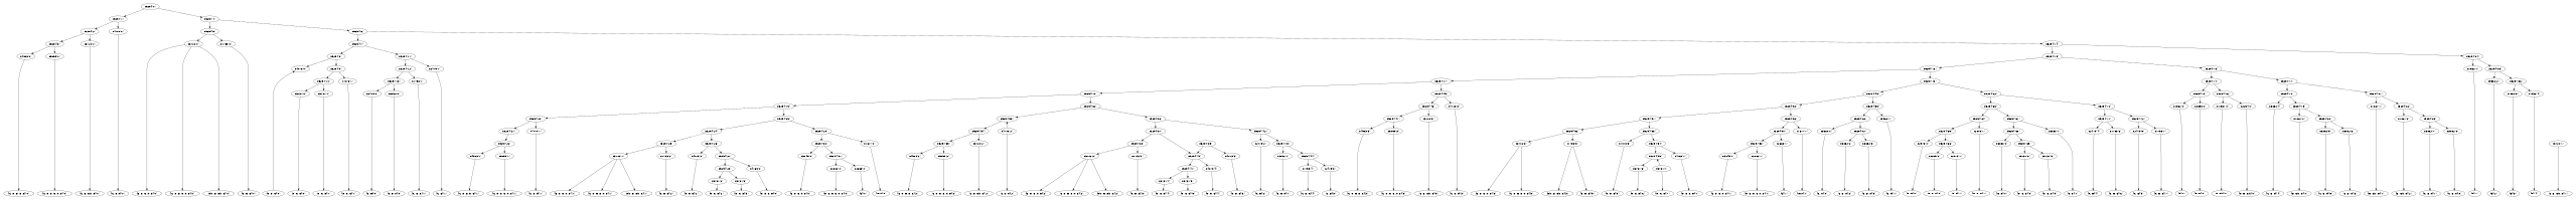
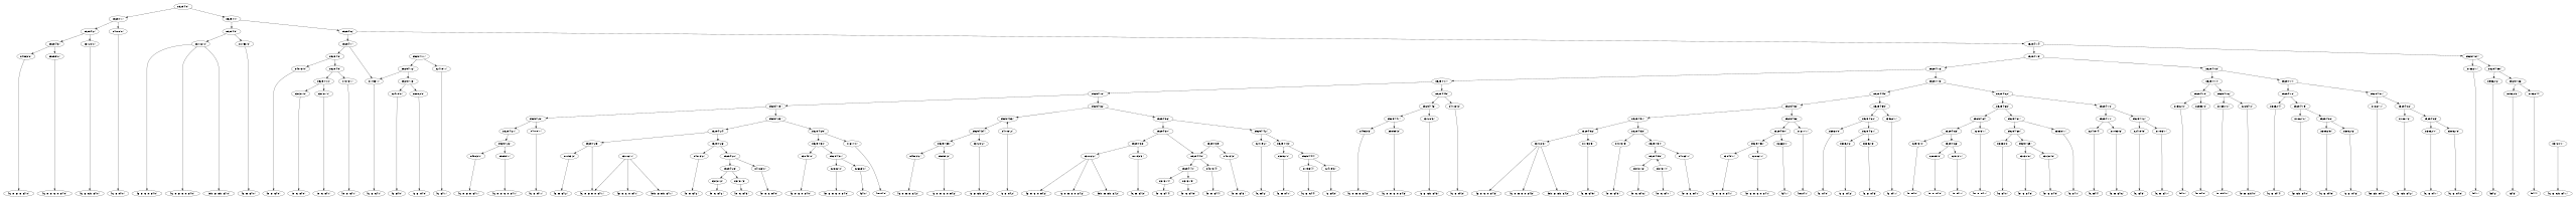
  digraph {
    "L5294(0)"
    "L5294(1)"
    "L5294(4)"
    "L5294(2)"
    "L4708(0)"
    "L5294(5)"
    "L5294(6)"
    "L5294(3)"
    "L3720(0)"
    "L3702(0)"
    "L1753(0)"
    "L5294(7)"
    "L5294(14)"
    "L4983(0)"
    "L5059(0)"
    "L5294(8)"
    "L5294(11)"
    "L5294(15)"
    "L5294(84)"
    "L4073(0)"
    "L5294(9)"
    "L5294(12)"
    "L2419(1)"
    "L5294(16)"
    "L5294(73)"
    "L1532(1)"
    "L5294(85)"
    "L5294(10)"
    "L4073(1)"
    "L5294(13)"
    "L1753(1)"
    "L5294(17)"
    "L5294(48)"
    "L5294(74)"
    "L5294(77)"
    n36 [label="L9532(2)"]
    "L5294(86)"
    "L3731(0)"
    "L3731(1)"
    "L2419(0)"
    "L3852(0)"
    "L5294(18)"
    "L5294(45)"
    "L5294(49)"
    "L5294(62)"
    "L5294(75)"
    "L5294(76)"
    "L5294(78)"
    "L5294(81)"
    "L1532(3)"
    "L1532(4)"
    "L5294(19)"
    "L5294(32)"
    "L5294(46)"
    "L4708(3)"
    "L5294(50)"
    "L5294(59)"
    "L5294(63)"
    "L5294(70)"
    "L1532(0)"
    "L2593(0)"
    "L-1351(0)"
    "L2254(0)"
    "L3852(4)"
    "L5294(79)"
    "L1867(1)"
    "L5294(82)"
    "L5294(20)"
    "L5294(23)"
    "L5294(33)"
    "L5294(36)"
    "L5294(47)"
    "L3720(3)"
    "L5294(51)"
    "L5294(56)"
    "L5294(60)"
    "L3560(1)"
    "L5294(64)"
    "L5294(67)"
    "L5294(71)"
    "L5294(72)"
    "L1867(0)"
    "L5294(80)"
    "L1867(2)"
    "L5294(83)"
    "L5294(21)"
    "L4708(1)"
    "L5294(24)"
    "L5294(29)"
    "L5294(34)"
    "L4708(2)"
    "L5294(37)"
    "L5294(42)"
    "L4983(3)"
    "L5059(3)"
    "L5294(52)"
    "L5294(53)"
    "L5294(57)"
    "L1617(1)"
    "L3560(0)"
    "L5294(61)"
    "L5294(65)"
    "L2805(1)"
    "L5294(68)"
    "L3838(1)"
    "L2419(4)"
    "L1753(6)"
    "L2419(5)"
    "L1753(7)"
    "L3852(5)"
    "L3852(6)"
    "L3852(7)"
    "L3852(8)"
    "L5294(22)"
    "L3720(1)"
    "L5294(25)"
    "L5294(26)"
    "L5294(30)"
    "L1617(0)"
    "L5294(35)"
    "L3720(2)"
    "L5294(38)"
    "L5294(39)"
    "L2419(2)"
    "L5294(43)"
    "L3702(3)"
    "L1753(5)"
    "L4073(5)"
    "L5294(54)"
    "L5294(58)"
    "L2663(1)"
    "L3852(2)"
    "L3852(3)"
    "L2973(0)"
    "L5294(66)"
    "L3838(0)"
    "L5294(69)"
    "L4983(1)"
    "L5059(1)"
    "L3702(1)"
    "L1753(2)"
    "L4073(2)"
    "L5294(27)"
    "L3045(0)"
    "L5294(31)"
    "L4983(2)"
    "L5059(2)"
    "L3702(2)"
    "L1753(3)"
    "L4073(3)"
    "L5294(40)"
    "L3852(1)"
    "L5294(44)"
    "L5294(55)"
    "L4163(1)"
    "L3045(1)"
    "L2882(1)"
    "L2805(0)"
    "L2973(1)"
    "L3731(8)"
    "L3731(9)"
    "L5294(28)"
    "L4163(0)"
    "L2882(0)"
    "L2663(0)"
    "L5294(41)"
    "L4073(4)"
    "L1753(4)"
    "L2419(3)"
    "L3731(6)"
    "L3731(7)"
    "L3731(2)"
    "L3731(3)"
    "L3731(4)"
    "L3731(5)"
    "[C  D  E  F  G](0)"
    "[C  D  F  G  A  B](0)"
    "[C  E  Gis  B](0)"
    "[C  F  A](0)"
    "[E  F  G  A  B](0)"
    "[C  D  E  F  A  B](0)"
    "[Dis  E  Fis  G](0)"
    "[C  E  G](0)"
    "[D  F  G](0)"
    "[D  G  B](0)"
    "[D  G  B](1)"
    "[D  F  G](1)"
    "[C  E](0)"
    "[C  E  A](0)"
    "[C  E  G](1)"
    "[C  E](1)"
    "[C  D  E  F  G](1)"
    "[C  D  F  G  A  B](1)"
    "[C  E  Gis  B](1)"
    "[C  F  A](1)"
    "[E  F  G  A  B](1)"
    "[C  D  E  F  A  B](1)"
    "[Dis  E  Fis  G](1)"
    "[C  E  G](2)"
    "[D  F  G](2)"
    "[D  G  B](2)"
    "[D  G  B](3)"
    "[D  F  G  B](0)"
    "[C  D  E  A  B](0)"
    "[D  E  F  G  A  B](0)"
    "[C](0)"
    "[rest](0)"
    "[C  D  E  F  G](2)"
    "[C  D  F  G  A  B](2)"
    "[C  E  Gis  B](2)"
    "[C  F  A](2)"
    "[E  F  G  A  B](2)"
    "[C  D  E  F  A  B](2)"
    "[Dis  E  Fis  G](2)"
    "[C  E  G](3)"
    "[D  F  G](3)"
    "[D  G  B](4)"
    "[D  G  B](5)"
    "[D  F  G](4)"
    "[C  E](2)"
    "[C  E  A](1)"
    "[C  E  G](4)"
    "[C  E](3)"
    "[C  D  E  F  G](3)"
    "[C  D  F  G  A  B](3)"
    "[C  E  Gis  B](3)"
    "[C  F  A](3)"
    "[E  F  G  A  B](3)"
    "[C  D  E  F  A  B](3)"
    "[Dis  E  Fis  G](3)"
    "[C  E  G](5)"
    "[D  F  G](5)"
    "[D  G  B](6)"
    "[D  G  B](7)"
    "[D  F  G  B](1)"
    "[C  D  E  A  B](1)"
    "[D  E  F  G  A  B](1)"
    "[C](1)"
    "[rest](1)"
    "[C  A](0)"
    "[C  E  A](2)"
    "[C  E  A](3)"
    "[C  A](1)"
    "[D  F](0)"
    "[D  F  A](0)"
    "[D  F](1)"
    "[D  F  A](1)"
    "[G  B](0)"
    "[D  G  B](8)"
    "[D  G  B](9)"
    "[G  B](1)"
    "[C  E](4)"
    "[C  E  G](6)"
    "[C  E](5)"
    "[C  E  G](7)"
    "[E](0)"
    "[E  F](0)"
    "[E  Fis](0)"
    "[D  E  Gis](0)"
    "[C  E  A](4)"
    "[E  Gis  B](0)"
    "[C  E  A](5)"
    "[C  E  A](6)"
    "[E  Gis  B](1)"
    "[E  Gis  B](2)"
    "[C  E  A](7)"
    "[C  E  A](8)"
    "[E](1)"
    "[E](2)"
    "[E](3)"
    "[E](4)"
    subgraph sub_1 {
      rank=min
      "L5294(0)"
    }
    subgraph sub_2 {
      rank=same
      "L5294(1)"
      "L5294(4)"
    }
    subgraph sub_3 {
      rank=same
      "L5294(2)"
      "L4708(0)"
      "L5294(5)"
      "L5294(6)"
    }
    subgraph sub_4 {
      rank=same
      "L5294(3)"
      "L3720(0)"
      "L3702(0)"
      "L1753(0)"
      "L5294(7)"
      "L5294(14)"
    }
    subgraph sub_5 {
      rank=same
      "L4983(0)"
      "L5059(0)"
      "L5294(8)"
      "L5294(11)"
      "L5294(15)"
      "L5294(84)"
    }
    subgraph sub_6 {
      rank=same
      "L4073(0)"
      "L5294(9)"
      "L5294(12)"
      "L2419(1)"
      "L5294(16)"
      "L5294(73)"
      "L1532(1)"
      "L5294(85)"
    }
    subgraph sub_7 {
      rank=same
      "L5294(10)"
      "L4073(1)"
      "L5294(13)"
      "L1753(1)"
      "L5294(17)"
      "L5294(48)"
      "L5294(74)"
      "L5294(77)"
      n36
      "L5294(86)"
    }
    subgraph sub_8 {
      rank=same
      "L3731(0)"
      "L3731(1)"
      "L2419(0)"
      "L3852(0)"
      "L5294(18)"
      "L5294(45)"
      "L5294(49)"
      "L5294(62)"
      "L5294(75)"
      "L5294(76)"
      "L5294(78)"
      "L5294(81)"
      "L1532(3)"
      "L1532(4)"
    }
    subgraph sub_9 {
      rank=same
      "L5294(19)"
      "L5294(32)"
      "L5294(46)"
      "L4708(3)"
      "L5294(50)"
      "L5294(59)"
      "L5294(63)"
      "L5294(70)"
      "L1532(0)"
      "L2593(0)"
      "L-1351(0)"
      "L2254(0)"
      "L3852(4)"
      "L5294(79)"
      "L1867(1)"
      "L5294(82)"
    }
    subgraph sub_10 {
      rank=same
      "L5294(20)"
      "L5294(23)"
      "L5294(33)"
      "L5294(36)"
      "L5294(47)"
      "L3720(3)"
      "L5294(51)"
      "L5294(56)"
      "L5294(60)"
      "L3560(1)"
      "L5294(64)"
      "L5294(67)"
      "L5294(71)"
      "L5294(72)"
      "L1867(0)"
      "L5294(80)"
      "L1867(2)"
      "L5294(83)"
    }
    subgraph sub_11 {
      rank=same
      "L5294(21)"
      "L4708(1)"
      "L5294(24)"
      "L5294(29)"
      "L5294(34)"
      "L4708(2)"
      "L5294(37)"
      "L5294(42)"
      "L4983(3)"
      "L5059(3)"
      "L5294(52)"
      "L5294(53)"
      "L5294(57)"
      "L1617(1)"
      "L3560(0)"
      "L5294(61)"
      "L5294(65)"
      "L2805(1)"
      "L5294(68)"
      "L3838(1)"
      "L2419(4)"
      "L1753(6)"
      "L2419(5)"
      "L1753(7)"
      "L3852(5)"
      "L3852(6)"
      "L3852(7)"
      "L3852(8)"
    }
    subgraph sub_12 {
      rank=same
      "L5294(22)"
      "L3720(1)"
      "L5294(25)"
      "L5294(26)"
      "L5294(30)"
      "L1617(0)"
      "L5294(35)"
      "L3720(2)"
      "L5294(38)"
      "L5294(39)"
      "L2419(2)"
      "L5294(43)"
      "L3702(3)"
      "L1753(5)"
      "L4073(5)"
      "L5294(54)"
      "L5294(58)"
      "L2663(1)"
      "L3852(2)"
      "L3852(3)"
      "L2973(0)"
      "L5294(66)"
      "L3838(0)"
      "L5294(69)"
    }
    subgraph sub_13 {
      rank=same
      "L4983(1)"
      "L5059(1)"
      "L3702(1)"
      "L1753(2)"
      "L4073(2)"
      "L5294(27)"
      "L3045(0)"
      "L5294(31)"
      "L4983(2)"
      "L5059(2)"
      "L3702(2)"
      "L1753(3)"
      "L4073(3)"
      "L5294(40)"
      "L3852(1)"
      "L5294(44)"
      "L5294(55)"
      "L4163(1)"
      "L3045(1)"
      "L2882(1)"
      "L2805(0)"
      "L2973(1)"
      "L3731(8)"
      "L3731(9)"
    }
    subgraph sub_14 {
      rank=same
      "L5294(28)"
      "L4163(0)"
      "L2882(0)"
      "L2663(0)"
      "L5294(41)"
      "L4073(4)"
      "L1753(4)"
      "L2419(3)"
      "L3731(6)"
      "L3731(7)"
    }
    subgraph sub_15 {
      rank=same
      "L3731(2)"
      "L3731(3)"
      "L3731(4)"
      "L3731(5)"
    }
    subgraph sub_16 {
      rank=max
      "[C  D  E  F  G](0)"
      "[C  D  F  G  A  B](0)"
      "[C  E  Gis  B](0)"
      "[C  F  A](0)"
      "[E  F  G  A  B](0)"
      "[C  D  E  F  A  B](0)"
      "[Dis  E  Fis  G](0)"
      "[C  E  G](0)"
      "[D  F  G](0)"
      "[D  G  B](0)"
      "[D  G  B](1)"
      "[D  F  G](1)"
      "[C  E](0)"
      "[C  E  A](0)"
      "[C  E  G](1)"
      "[C  E](1)"
      "[C  D  E  F  G](1)"
      "[C  D  F  G  A  B](1)"
      "[C  E  Gis  B](1)"
      "[C  F  A](1)"
      "[E  F  G  A  B](1)"
      "[C  D  E  F  A  B](1)"
      "[Dis  E  Fis  G](1)"
      "[C  E  G](2)"
      "[D  F  G](2)"
      "[D  G  B](2)"
      "[D  G  B](3)"
      "[D  F  G  B](0)"
      "[C  D  E  A  B](0)"
      "[D  E  F  G  A  B](0)"
      "[C](0)"
      "[rest](0)"
      "[C  D  E  F  G](2)"
      "[C  D  F  G  A  B](2)"
      "[C  E  Gis  B](2)"
      "[C  F  A](2)"
      "[E  F  G  A  B](2)"
      "[C  D  E  F  A  B](2)"
      "[Dis  E  Fis  G](2)"
      "[C  E  G](3)"
      "[D  F  G](3)"
      "[D  G  B](4)"
      "[D  G  B](5)"
      "[D  F  G](4)"
      "[C  E](2)"
      "[C  E  A](1)"
      "[C  E  G](4)"
      "[C  E](3)"
      "[C  D  E  F  G](3)"
      "[C  D  F  G  A  B](3)"
      "[C  E  Gis  B](3)"
      "[C  F  A](3)"
      "[E  F  G  A  B](3)"
      "[C  D  E  F  A  B](3)"
      "[Dis  E  Fis  G](3)"
      "[C  E  G](5)"
      "[D  F  G](5)"
      "[D  G  B](6)"
      "[D  G  B](7)"
      "[D  F  G  B](1)"
      "[C  D  E  A  B](1)"
      "[D  E  F  G  A  B](1)"
      "[C](1)"
      "[rest](1)"
      "[C  A](0)"
      "[C  E  A](2)"
      "[C  E  A](3)"
      "[C  A](1)"
      "[D  F](0)"
      "[D  F  A](0)"
      "[D  F](1)"
      "[D  F  A](1)"
      "[G  B](0)"
      "[D  G  B](8)"
      "[D  G  B](9)"
      "[G  B](1)"
      "[C  E](4)"
      "[C  E  G](6)"
      "[C  E](5)"
      "[C  E  G](7)"
      "[E](0)"
      "[E  F](0)"
      "[E  Fis](0)"
      "[D  E  Gis](0)"
      "[C  E  A](4)"
      "[E  Gis  B](0)"
      "[C  E  A](5)"
      "[C  E  A](6)"
      "[E  Gis  B](1)"
      "[E  Gis  B](2)"
      "[C  E  A](7)"
      "[C  E  A](8)"
      "[E](1)"
      "[E](2)"
      "[E](3)"
      "[E](4)"
    }
    "L5294(0)" -> "L5294(1)"
    "L5294(0)" -> "L5294(4)"
    "L5294(1)" -> "L5294(2)"
    "L5294(1)" -> "L4708(0)"
    "L5294(4)" -> "L5294(5)"
    "L5294(4)" -> "L5294(6)"
    "L5294(2)" -> "L5294(3)"
    "L5294(2)" -> "L3720(0)"
    "L4708(0)" -> "[C  F  A](0)"
    "L5294(5)" -> "L3702(0)"
    "L5294(5)" -> "L1753(0)"
    "L5294(6)" -> "L5294(7)"
    "L5294(6)" -> "L5294(14)"
    "L5294(3)" -> "L4983(0)"
    "L5294(3)" -> "L5059(0)"
    "L3720(0)" -> "[C  E  Gis  B](0)"
    "L3702(0)" -> "[E  F  G  A  B](0)"
    "L3702(0)" -> "[C  D  E  F  A  B](0)"
    "L3702(0)" -> "[Dis  E  Fis  G](0)"
    "L1753(0)" -> "[C  E  G](0)"
    "L5294(7)" -> "L5294(8)"
-   "L5294(7)" -> "L5294(11)"
+   "L5294(7)" -> "L1753(1)"
    "L5294(14)" -> "L5294(15)"
    "L5294(14)" -> "L5294(84)"
    "L4983(0)" -> "[C  D  E  F  G](0)"
    "L5059(0)" -> "[C  D  F  G  A  B](0)"
    "L5294(8)" -> "L4073(0)"
    "L5294(8)" -> "L5294(9)"
    "L5294(11)" -> "L5294(12)"
    "L5294(11)" -> "L2419(1)"
    "L5294(15)" -> "L5294(16)"
    "L5294(15)" -> "L5294(73)"
    "L5294(84)" -> "L1532(1)"
    "L5294(84)" -> "L5294(85)"
-   "[D  F  G](0)" -> "L4073(0)"
+   "L4073(0)" -> "[D  F  G](0)"
    "L5294(9)" -> "L5294(10)"
    "L5294(9)" -> "L4073(1)"
    "L5294(12)" -> "L5294(13)"
    "L5294(12)" -> "L1753(1)"
    "L2419(1)" -> "[C  E](1)"
    "L5294(16)" -> "L5294(17)"
    "L5294(16)" -> "L5294(48)"
    "L5294(73)" -> "L5294(74)"
    "L5294(73)" -> "L5294(77)"
    "L1532(1)" -> "[E](1)"
    "L5294(85)" -> n36
    "L5294(85)" -> "L5294(86)"
    "L5294(10)" -> "L3731(0)"
    "L5294(10)" -> "L3731(1)"
    "L4073(1)" -> "[D  F  G](1)"
    "L5294(13)" -> "L2419(0)"
    "L5294(13)" -> "L3852(0)"
    "L1753(1)" -> "[C  E  G](1)"
    "L5294(17)" -> "L5294(18)"
    "L5294(17)" -> "L5294(45)"
    "L5294(48)" -> "L5294(49)"
    "L5294(48)" -> "L5294(62)"
    "L5294(74)" -> "L5294(75)"
    "L5294(74)" -> "L5294(76)"
    "L5294(77)" -> "L5294(78)"
    "L5294(77)" -> "L5294(81)"
    n36 -> "[E](2)"
    "L5294(86)" -> "L1532(3)"
    "L5294(86)" -> "L1532(4)"
    "L3731(0)" -> "[D  G  B](0)"
    "L3731(1)" -> "[D  G  B](1)"
    "L2419(0)" -> "[C  E](0)"
    "L3852(0)" -> "[C  E  A](0)"
    "L5294(18)" -> "L5294(19)"
    "L5294(18)" -> "L5294(32)"
    "L5294(45)" -> "L5294(46)"
    "L5294(45)" -> "L4708(3)"
    "L5294(49)" -> "L5294(50)"
    "L5294(49)" -> "L5294(59)"
    "L5294(62)" -> "L5294(63)"
    "L5294(62)" -> "L5294(70)"
    "L5294(75)" -> "L1532(0)"
    "L5294(75)" -> "L2593(0)"
    "L5294(76)" -> "L-1351(0)"
    "L5294(76)" -> "L2254(0)"
    "L5294(78)" -> "L3852(4)"
    "L5294(78)" -> "L5294(79)"
    "L5294(81)" -> "L1867(1)"
    "L5294(81)" -> "L5294(82)"
    "L1532(3)" -> "[E](3)"
    "L1532(4)" -> "[E](4)"
    "L5294(19)" -> "L5294(20)"
    "L5294(19)" -> "L5294(23)"
    "L5294(32)" -> "L5294(33)"
    "L5294(32)" -> "L5294(36)"
    "L5294(46)" -> "L5294(47)"
    "L5294(46)" -> "L3720(3)"
    "L4708(3)" -> "[C  F  A](3)"
    "L5294(50)" -> "L5294(51)"
    "L5294(50)" -> "L5294(56)"
    "L5294(59)" -> "L5294(60)"
    "L5294(59)" -> "L3560(1)"
    "L5294(63)" -> "L5294(64)"
    "L5294(63)" -> "L5294(67)"
    "L5294(70)" -> "L5294(71)"
    "L5294(70)" -> "L5294(72)"
    "L1532(0)" -> "[E](0)"
    "L2593(0)" -> "[E  F](0)"
    "L-1351(0)" -> "[E  Fis](0)"
    "L2254(0)" -> "[D  E  Gis](0)"
    "L3852(4)" -> "[C  E  A](4)"
    "L5294(79)" -> "L1867(0)"
    "L5294(79)" -> "L5294(80)"
    "L1867(1)" -> "[E  Gis  B](1)"
    "L5294(82)" -> "L1867(2)"
    "L5294(82)" -> "L5294(83)"
    "L5294(20)" -> "L5294(21)"
    "L5294(20)" -> "L4708(1)"
    "L5294(23)" -> "L5294(24)"
    "L5294(23)" -> "L5294(29)"
    "L5294(33)" -> "L5294(34)"
    "L5294(36)" -> "L5294(37)"
    "L5294(36)" -> "L5294(42)"
    "L5294(47)" -> "L4983(3)"
    "L5294(47)" -> "L5059(3)"
    "L3720(3)" -> "[C  E  Gis  B](3)"
    "L5294(51)" -> "L5294(52)"
    "L5294(51)" -> "L5294(53)"
    "L5294(56)" -> "L5294(57)"
    "L5294(56)" -> "L1617(1)"
    "L5294(60)" -> "L3560(0)"
    "L5294(60)" -> "L5294(61)"
    "L3560(1)" -> "[C  A](1)"
    "L5294(64)" -> "L5294(65)"
    "L5294(64)" -> "L2805(1)"
    "L5294(67)" -> "L5294(68)"
    "L5294(67)" -> "L3838(1)"
    "L5294(71)" -> "L2419(4)"
    "L5294(71)" -> "L1753(6)"
    "L5294(72)" -> "L2419(5)"
    "L5294(72)" -> "L1753(7)"
    "L1867(0)" -> "[E  Gis  B](0)"
    "L5294(80)" -> "L3852(5)"
    "L5294(80)" -> "L3852(6)"
    "L1867(2)" -> "[E  Gis  B](2)"
    "L5294(83)" -> "L3852(7)"
    "L5294(83)" -> "L3852(8)"
    "L5294(21)" -> "L5294(22)"
    "L4708(1)" -> "[C  F  A](1)"
    "L5294(24)" -> "L5294(25)"
    "L5294(24)" -> "L5294(26)"
    "L5294(29)" -> "L5294(30)"
    "L5294(29)" -> "L1617(0)"
    "L5294(34)" -> "L5294(35)"
    "L5294(34)" -> "L3720(2)"
    "L4708(2)" -> "L5294(33)"
    "L4708(2)" -> "[C  F  A](2)"
    "L5294(37)" -> "L5294(38)"
    "L5294(37)" -> "L5294(40)"
    "L5294(42)" -> "L2419(2)"
    "L5294(42)" -> "L5294(43)"
    "L4983(3)" -> "[C  D  E  F  G](3)"
    "L5059(3)" -> "[C  D  F  G  A  B](3)"
    "L5294(52)" -> "L3702(3)"
    "L5294(52)" -> "L1753(5)"
    "L5294(53)" -> "L4073(5)"
    "L5294(53)" -> "L5294(54)"
    "L5294(57)" -> "L5294(58)"
    "L5294(57)" -> "L2663(1)"
    "L1617(1)" -> "[rest](1)"
    "L3560(0)" -> "[C  A](0)"
    "L5294(61)" -> "L3852(2)"
    "L5294(61)" -> "L3852(3)"
    "L5294(65)" -> "L2973(0)"
    "L5294(65)" -> "L5294(66)"
    "L2805(1)" -> "[D  F  A](1)"
    "L5294(68)" -> "L3838(0)"
    "L5294(68)" -> "L5294(69)"
    "L3838(1)" -> "[G  B](1)"
    "L2419(4)" -> "[C  E](4)"
    "L1753(6)" -> "[C  E  G](6)"
    "L2419(5)" -> "[C  E](5)"
    "L1753(7)" -> "[C  E  G](7)"
    "L3852(5)" -> "[C  E  A](5)"
    "L3852(6)" -> "[C  E  A](6)"
    "L3852(7)" -> "[C  E  A](7)"
    "L3852(8)" -> "[C  E  A](8)"
    "L5294(22)" -> "L4983(1)"
    "L5294(22)" -> "L5059(1)"
    "L3720(1)" -> "[C  E  Gis  B](1)"
-   "L5294(25)" -> "L3702(1)"
+   "L5294(25)" -> "[C  D  E  F  A  B](1)"
    "L5294(25)" -> "L1753(2)"
    "L5294(26)" -> "L4073(2)"
    "L5294(26)" -> "L5294(27)"
    "L5294(30)" -> "L3045(0)"
    "L5294(30)" -> "L5294(31)"
    "L1617(0)" -> "[rest](0)"
    "L5294(35)" -> "L4983(2)"
    "L5294(35)" -> "L5059(2)"
    "L3720(2)" -> "[C  E  Gis  B](2)"
    "L5294(38)" -> "L3702(2)"
    "L5294(38)" -> "L1753(3)"
    "L5294(39)" -> "L4073(3)"
    "L5294(39)" -> "L5294(40)"
    "L2419(2)" -> "[C  E](2)"
    "L5294(43)" -> "L3852(1)"
    "L5294(43)" -> "L5294(44)"
    "L3702(3)" -> "[E  F  G  A  B](3)"
    "L3702(3)" -> "[C  D  E  F  A  B](3)"
-   "L1753(5)" -> "[Dis  E  Fis  G](3)"
+   "L3702(3)" -> "[Dis  E  Fis  G](3)"
    "L1753(5)" -> "[C  E  G](5)"
    "L4073(5)" -> "[D  F  G](5)"
    "L5294(54)" -> "L5294(55)"
    "L5294(54)" -> "L4163(1)"
    "L5294(58)" -> "L3045(1)"
    "L5294(58)" -> "L2882(1)"
    "L2663(1)" -> "[C](1)"
    "L3852(2)" -> "[C  E  A](2)"
    "L3852(3)" -> "[C  E  A](3)"
    "L2973(0)" -> "[D  F](0)"
    "L5294(66)" -> "L2805(0)"
    "L5294(66)" -> "L2973(1)"
    "L3838(0)" -> "[G  B](0)"
    "L5294(69)" -> "L3731(8)"
    "L5294(69)" -> "L3731(9)"
    "L4983(1)" -> "[C  D  E  F  G](1)"
    "L5059(1)" -> "[C  D  F  G  A  B](1)"
    "L3702(1)" -> "[E  F  G  A  B](1)"
    "L3702(1)" -> "[C  D  E  F  A  B](1)"
    "L3702(1)" -> "[Dis  E  Fis  G](1)"
    "L1753(2)" -> "[C  E  G](2)"
    "L4073(2)" -> "[D  F  G](2)"
    "L5294(27)" -> "L5294(28)"
    "L5294(27)" -> "L4163(0)"
    "L3045(0)" -> "[C  D  E  A  B](0)"
    "L5294(31)" -> "L2882(0)"
    "L5294(31)" -> "L2663(0)"
    "L4983(2)" -> "[C  D  E  F  G](2)"
    "L5059(2)" -> "[C  D  F  G  A  B](2)"
    "L3702(2)" -> "[E  F  G  A  B](2)"
    "L3702(2)" -> "[C  D  E  F  A  B](2)"
    "L3702(2)" -> "[Dis  E  Fis  G](2)"
    "L1753(3)" -> "[C  E  G](3)"
    "L4073(3)" -> "[D  F  G](3)"
    "L5294(40)" -> "L5294(41)"
    "L5294(40)" -> "L4073(4)"
    "L3852(1)" -> "[C  E  A](1)"
    "L5294(44)" -> "L1753(4)"
    "L5294(44)" -> "L2419(3)"
    "L5294(55)" -> "L3731(6)"
    "L4163(1)" -> "[D  F  G  B](1)"
    "L3045(1)" -> "[C  D  E  A  B](1)"
    "L2882(1)" -> "[D  E  F  G  A  B](1)"
    "L2805(0)" -> "[D  F  A](0)"
    "L2973(1)" -> "[D  F](1)"
    "L3731(8)" -> "[D  G  B](8)"
    "L3731(9)" -> "[D  G  B](9)"
    "L5294(28)" -> "L3731(2)"
    "L5294(28)" -> "L3731(3)"
    "L4163(0)" -> "[D  F  G  B](0)"
    "L2882(0)" -> "[D  E  F  G  A  B](0)"
    "L2663(0)" -> "[C](0)"
    "L5294(41)" -> "L3731(4)"
    "L5294(41)" -> "L3731(5)"
    "L4073(4)" -> "[D  F  G](4)"
    "L1753(4)" -> "[C  E  G](4)"
    "L2419(3)" -> "[C  E](3)"
    "L3731(6)" -> "[D  G  B](6)"
    "L3731(7)" -> "L5294(55)"
    "L3731(7)" -> "[D  G  B](7)"
    "L3731(2)" -> "[D  G  B](2)"
    "L3731(3)" -> "[D  G  B](3)"
    "L3731(4)" -> "[D  G  B](4)"
    "L3731(5)" -> "[D  G  B](5)"
  }
